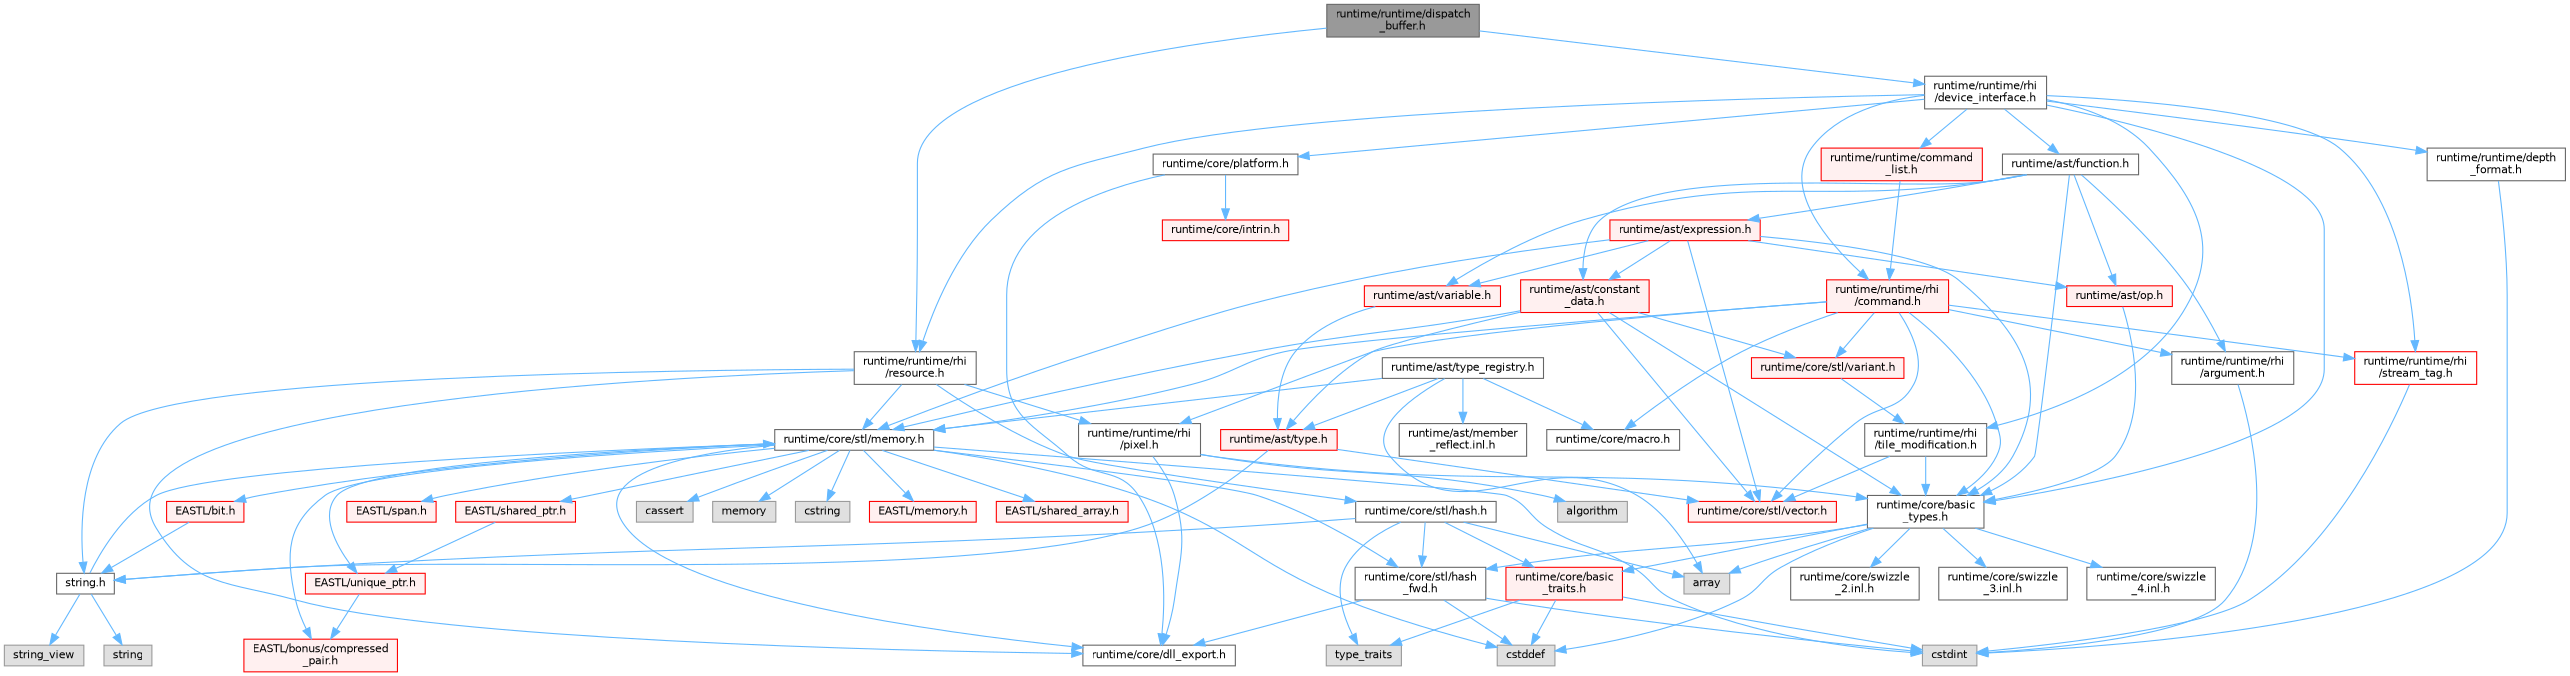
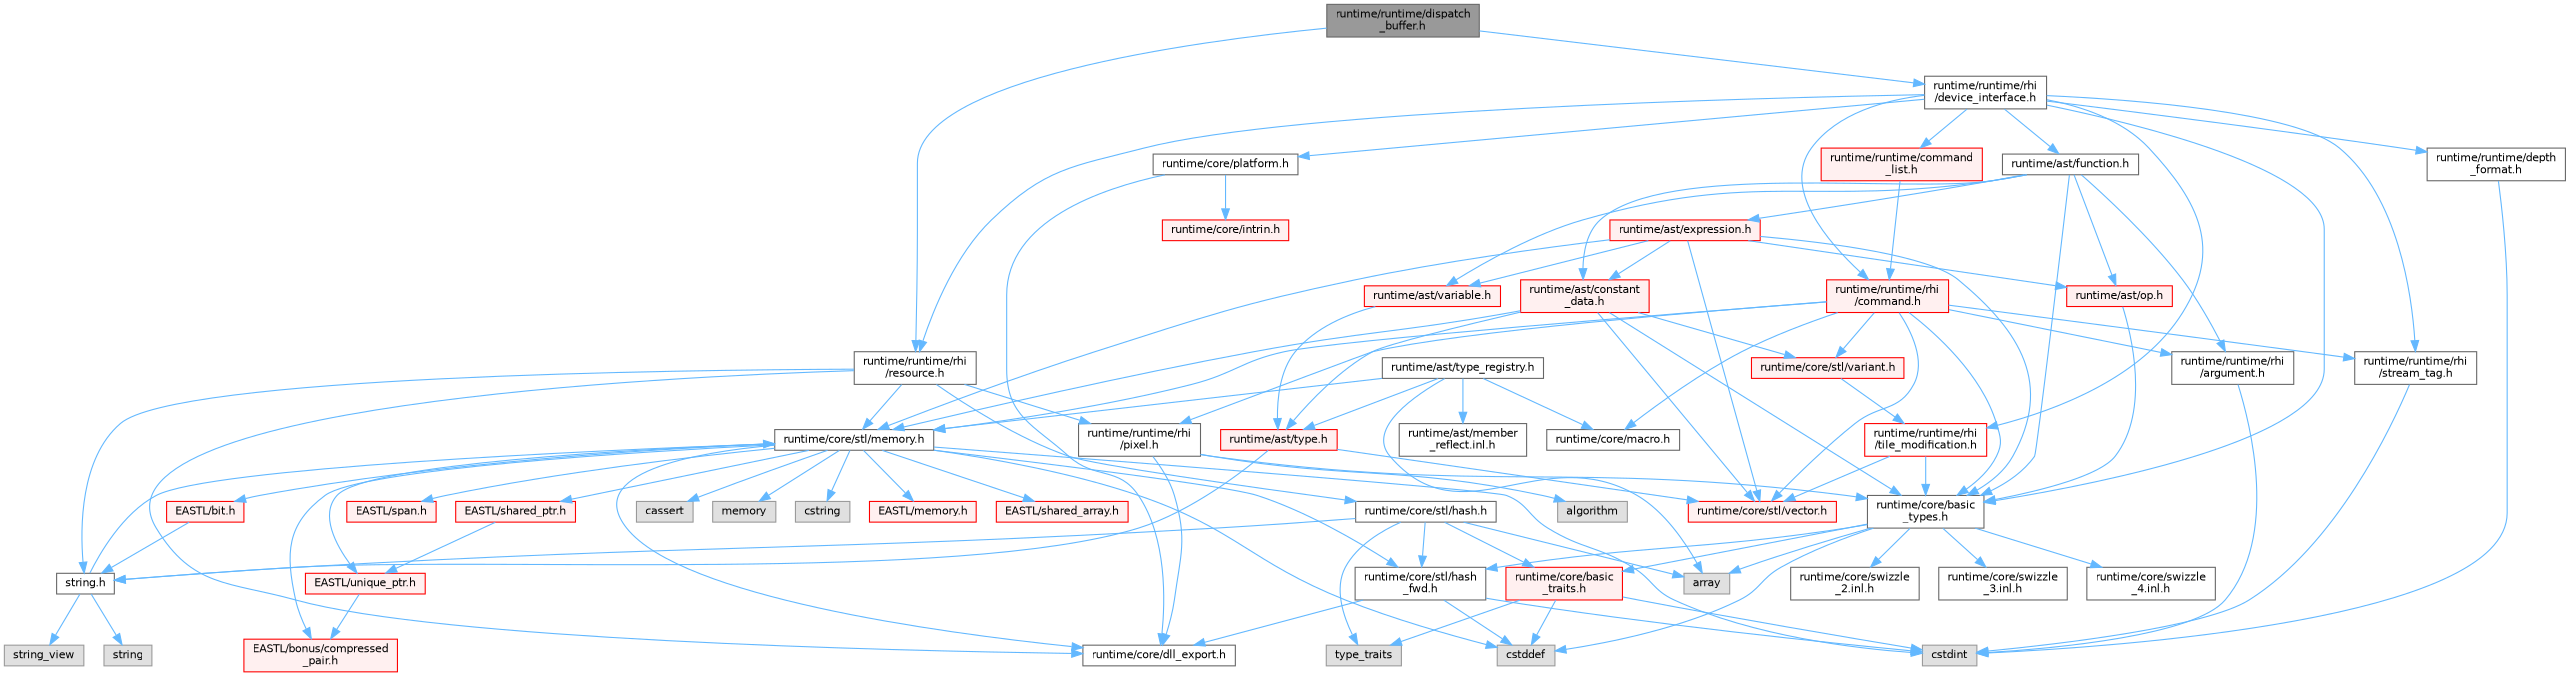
  digraph {
    node [color=grey40 fillcolor=white fontname=Helvetica fontsize=10 shape=box style=filled]
    edge [color=steelblue1 fontname=Helvetica fontsize=10 labelfontname=Helvetica labelfontsize=10 style=solid]
    n1 [color=gray40 fillcolor=grey60 fontcolor=black height=0.2 label="runtime/runtime/dispatch\l_buffer.h" width=0.4]
    n2 [height=0.2 label="runtime/runtime/rhi\l/resource.h" width=0.4]
    n3 [height=0.2 label="runtime/runtime/rhi\l/device_interface.h" width=0.4]
    n4 [height=0.2 label="runtime/core/dll_export.h" width=0.4]
    n5 [height=0.2 label="runtime/core/stl/memory.h" width=0.4]
    n6 [height=0.2 label="string.h" width=0.4]
    n7 [height=0.2 label="runtime/core/stl/hash.h" width=0.4]
    n8 [height=0.2 label="runtime/runtime/rhi\l/pixel.h" width=0.4]
    n9 [height=0.2 label="runtime/core/basic\l_types.h" width=0.4]
    n10 [height=0.2 label="runtime/core/platform.h" width=0.4]
    n11 [height=0.2 label="runtime/ast/function.h" width=0.4]
-   n12 [color=red height=0.2 label="runtime/runtime/rhi\l/stream_tag.h" width=0.4]
+   n12 [height=0.2 label="runtime/runtime/rhi\l/stream_tag.h" width=0.4]
    n13 [color=red fillcolor="#FFF0F0" height=0.2 label="runtime/runtime/rhi\l/command.h" width=0.4]
-   n14 [height=0.2 label="runtime/runtime/rhi\l/tile_modification.h" width=0.4]
+   n14 [color=red height=0.2 label="runtime/runtime/rhi\l/tile_modification.h" width=0.4]
    n15 [color=red fillcolor="#FFF0F0" height=0.2 label="runtime/runtime/command\l_list.h" width=0.4]
    n16 [height=0.2 label="runtime/runtime/depth\l_format.h" width=0.4]
    n17 [height=0.2 label="runtime/ast/type_registry.h" width=0.4]
    n18 [color=grey60 fillcolor="#E0E0E0" height=0.2 label=array width=0.4]
    n19 [color=red fillcolor="#FFF0F0" height=0.2 label="runtime/ast/type.h" width=0.4]
    n20 [height=0.2 label="runtime/core/macro.h" width=0.4]
    n21 [height=0.2 label="runtime/ast/member\l_reflect.inl.h" width=0.4]
    n22 [color=grey60 fillcolor="#E0E0E0" height=0.2 label=cstddef width=0.4]
    n23 [color=grey60 fillcolor="#E0E0E0" height=0.2 label=cstdint width=0.4]
    n24 [color=grey60 fillcolor="#E0E0E0" height=0.2 label=cassert width=0.4]
    n25 [color=grey60 fillcolor="#E0E0E0" height=0.2 label=memory width=0.4]
    n26 [color=grey60 fillcolor="#E0E0E0" height=0.2 label=cstring width=0.4]
    n27 [color=red fillcolor="#FFF0F0" height=0.2 label="EASTL/bit.h" width=0.4]
    n28 [color=red fillcolor="#FFF0F0" height=0.2 label="EASTL/memory.h" width=0.4]
    n29 [color=red fillcolor="#FFF0F0" height=0.2 label="EASTL/shared_array.h" width=0.4]
    n30 [color=red fillcolor="#FFF0F0" height=0.2 label="EASTL/unique_ptr.h" width=0.4]
    n31 [color=red fillcolor="#FFF0F0" height=0.2 label="EASTL/bonus/compressed\l_pair.h" width=0.4]
    n32 [color=red fillcolor="#FFF0F0" height=0.2 label="EASTL/shared_ptr.h" width=0.4]
    n33 [color=red fillcolor="#FFF0F0" height=0.2 label="EASTL/span.h" width=0.4]
    n34 [height=0.2 label="runtime/core/stl/hash\l_fwd.h" width=0.4]
    n35 [color=grey60 fillcolor="#E0E0E0" height=0.2 label=string width=0.4]
    n36 [color=grey60 fillcolor="#E0E0E0" height=0.2 label=string_view width=0.4]
    n37 [color=grey60 fillcolor="#E0E0E0" height=0.2 label=type_traits width=0.4]
    n38 [color=red fillcolor="#FFF0F0" height=0.2 label="runtime/core/basic\l_traits.h" width=0.4]
    n39 [color=grey60 fillcolor="#E0E0E0" height=0.2 label=algorithm width=0.4]
    n40 [height=0.2 label="runtime/core/swizzle\l_2.inl.h" width=0.4]
    n41 [height=0.2 label="runtime/core/swizzle\l_3.inl.h" width=0.4]
    n42 [height=0.2 label="runtime/core/swizzle\l_4.inl.h" width=0.4]
    n43 [color=red fillcolor="#FFF0F0" height=0.2 label="runtime/core/intrin.h" width=0.4]
    n44 [color=red fillcolor="#FFF0F0" height=0.2 label="runtime/ast/op.h" width=0.4]
    n45 [color=red fillcolor="#FFF0F0" height=0.2 label="runtime/ast/variable.h" width=0.4]
    n46 [color=red fillcolor="#FFF0F0" height=0.2 label="runtime/ast/expression.h" width=0.4]
    n47 [color=red fillcolor="#FFF0F0" height=0.2 label="runtime/ast/constant\l_data.h" width=0.4]
    n48 [height=0.2 label="runtime/runtime/rhi\l/argument.h" width=0.4]
    n49 [color=red fillcolor="#FFF0F0" height=0.2 label="runtime/core/stl/vector.h" width=0.4]
    n50 [color=red fillcolor="#FFF0F0" height=0.2 label="runtime/core/stl/variant.h" width=0.4]
    n1 -> n2
    n1 -> n3
    n2 -> n4
    n2 -> n5
    n2 -> n6
    n2 -> n7
    n2 -> n8
    n3 -> n2
    n3 -> n9
    n3 -> n10
    n3 -> n11
    n3 -> n12
    n3 -> n13
    n3 -> n14
    n3 -> n15
    n3 -> n16
    n5 -> n4
    n5 -> n22
    n5 -> n23
    n5 -> n24
    n5 -> n25
    n5 -> n26
    n5 -> n27
    n5 -> n28
    n5 -> n29
    n5 -> n30
    n5 -> n31
    n5 -> n32
    n5 -> n33
    n5 -> n34
    n6 -> n5
    n6 -> n35
    n6 -> n36
    n7 -> n6
    n7 -> n18
    n7 -> n34
    n7 -> n37
    n7 -> n38
    n8 -> n4
    n8 -> n9
    n8 -> n39
    n9 -> n18
    n9 -> n22
    n9 -> n34
    n9 -> n38
    n9 -> n40
    n9 -> n41
    n9 -> n42
    n10 -> n4
    n10 -> n43
    n11 -> n9
    n11 -> n44
    n11 -> n45
    n11 -> n46
    n11 -> n47
    n11 -> n48
    n12 -> n23
    n13 -> n5
    n13 -> n8
    n13 -> n9
    n13 -> n12
    n13 -> n20
    n13 -> n48
    n13 -> n49
    n13 -> n50
    n14 -> n9
    n14 -> n49
    n15 -> n13
    n16 -> n23
    n17 -> n5
    n17 -> n18
    n17 -> n19
    n17 -> n20
    n17 -> n21
    n19 -> n6
    n19 -> n49
    n27 -> n6
    n30 -> n31
    n32 -> n30
    n34 -> n4
    n34 -> n22
    n34 -> n23
    n38 -> n22
    n38 -> n23
    n38 -> n37
    n44 -> n9
    n45 -> n19
    n46 -> n5
    n46 -> n9
    n46 -> n44
    n46 -> n45
    n46 -> n47
    n46 -> n49
    n47 -> n5
    n47 -> n9
    n47 -> n19
    n47 -> n49
    n47 -> n50
    n48 -> n23
    n50 -> n14
  }
